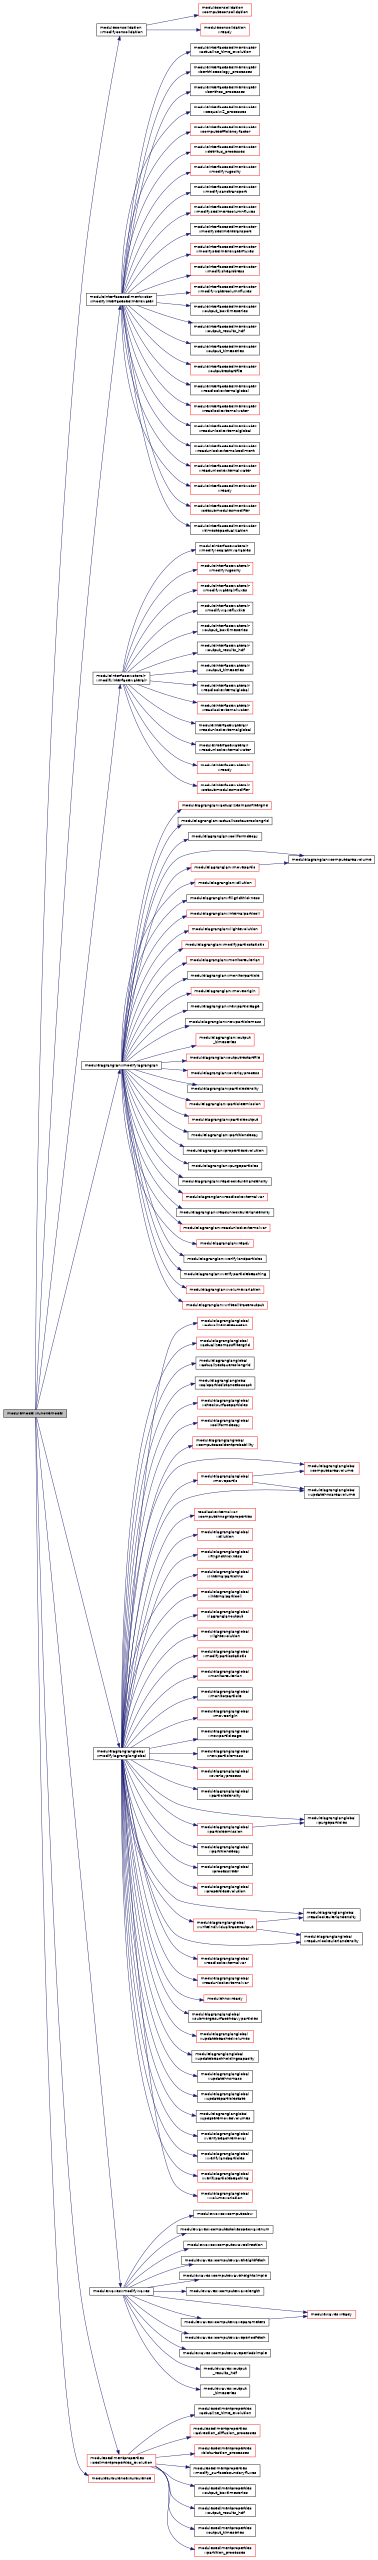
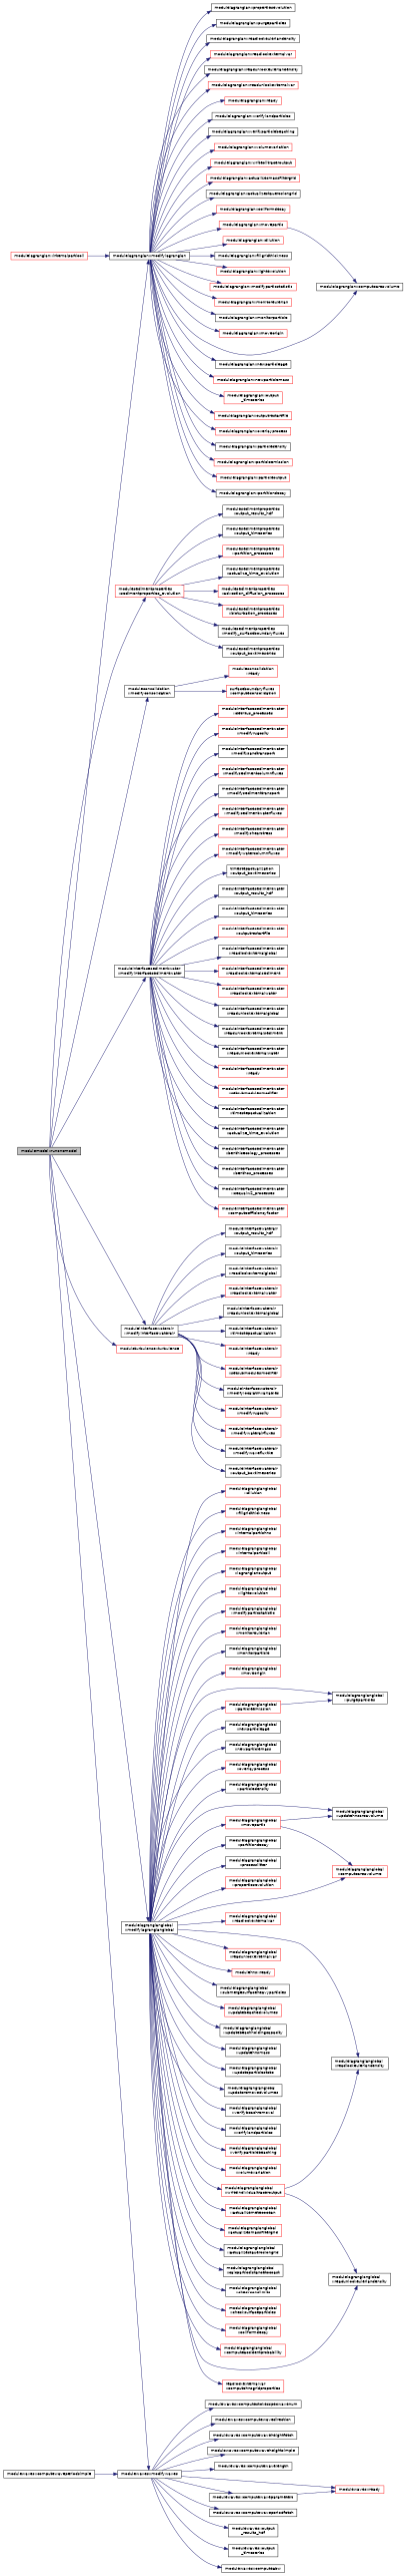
  digraph {
    rankdir=LR
    node [color=black fillcolor=white fontname=Helvetica fontsize=10 shape=record style=filled]
    edge [color=midnightblue fontname=Helvetica fontsize=10 labelfontname=Helvetica labelfontsize=10 style=solid]
    n1 [fillcolor=grey75 fontcolor=black height=0.2 label="modulemodel::runonemodel" width=0.4]
    n2 [height=0.2 label="moduleconsolidation\l::modifyconsolidation" width=0.4]
    n3 [height=0.2 label="moduleinterfacesedimentwater\l::modifyinterfacesedimentwater" width=0.4]
    n4 [height=0.2 label="moduleinterfacewaterair\l::modifyinterfacewaterair" width=0.4]
    n5 [height=0.2 label="modulelagrangian::modifylagrangian" width=0.4]
    n6 [height=0.2 label="modulelagrangianglobal\l::modifylagrangianglobal" width=0.4]
    n7 [height=0.2 label="modulewaves::modifywaves" width=0.4]
    n8 [color=red height=0.2 label="modulesedimentproperties\l::sedimentproperties_evolution" width=0.4]
    n9 [color=red height=0.2 label="moduleturbulence::turbulence" width=0.4]
-   n10 [color=red height=0.2 label="moduleconsolidation\l::computeconsolidation" width=0.4]
+   n10 [color=red height=0.2 label="surfaceboundaryfluxes\l::computeconsolidation" width=0.4]
    n11 [color=red height=0.2 label="moduleconsolidation\l::ready" width=0.4]
    n12 [height=0.2 label="moduleinterfacesedimentwater\l::actualize_time_evolution" width=0.4]
    n13 [height=0.2 label="moduleinterfacesedimentwater\l::benthicecology_processes" width=0.4]
    n14 [height=0.2 label="moduleinterfacesedimentwater\l::benthos_processes" width=0.4]
    n15 [height=0.2 label="moduleinterfacesedimentwater\l::cequalw2_processes" width=0.4]
    n16 [color=red height=0.2 label="moduleinterfacesedimentwater\l::computeefficiencyfactor" width=0.4]
    n17 [color=red height=0.2 label="moduleinterfacesedimentwater\l::detritus_processes" width=0.4]
    n18 [color=red height=0.2 label="moduleinterfacesedimentwater\l::modifyrugosity" width=0.4]
    n19 [height=0.2 label="moduleinterfacesedimentwater\l::modifysandtransport" width=0.4]
    n20 [color=red height=0.2 label="moduleinterfacesedimentwater\l::modifysedimentcolumnfluxes" width=0.4]
    n21 [height=0.2 label="moduleinterfacesedimentwater\l::modifysedimenttransport" width=0.4]
    n22 [color=red height=0.2 label="moduleinterfacesedimentwater\l::modifysedimentwaterfluxes" width=0.4]
    n23 [color=red height=0.2 label="moduleinterfacesedimentwater\l::modifyshearstress" width=0.4]
    n24 [color=red height=0.2 label="moduleinterfacesedimentwater\l::modifywatercolumnfluxes" width=0.4]
-   n25 [height=0.2 label="moduleinterfacesedimentwater\l::output_boxtimeseries" width=0.4]
+   n25 [height=0.2 label="timestepactualization\l::output_boxtimeseries" width=0.4]
    n26 [height=0.2 label="moduleinterfacesedimentwater\l::output_results_hdf" width=0.4]
    n27 [height=0.2 label="moduleinterfacesedimentwater\l::output_timeseries" width=0.4]
    n28 [color=red height=0.2 label="moduleinterfacesedimentwater\l::outputrestartfile" width=0.4]
    n29 [height=0.2 label="moduleinterfacesedimentwater\l::readlockexternalglobal" width=0.4]
+   n30 [color=red height=0.2 label="moduleinterfacesedimentwater\l::readlockexternalsediment" width=0.4]
    n31 [color=red height=0.2 label="moduleinterfacesedimentwater\l::readlockexternalwater" width=0.4]
    n32 [height=0.2 label="moduleinterfacesedimentwater\l::readunlockexternalglobal" width=0.4]
    n33 [height=0.2 label="moduleinterfacesedimentwater\l::readunlockexternalsediment" width=0.4]
-   n34 [color=red height=0.2 label="moduleinterfacesedimentwater\l::readunlockexternalwater" width=0.4]
+   n34 [height=0.2 label="moduleinterfacesedimentwater\l::readunlockexternalwater" width=0.4]
    n35 [color=red height=0.2 label="moduleinterfacesedimentwater\l::ready" width=0.4]
    n36 [color=red height=0.2 label="moduleinterfacesedimentwater\l::setsubmodulesmodifier" width=0.4]
    n37 [height=0.2 label="moduleinterfacesedimentwater\l::timestepactualization" width=0.4]
    n38 [height=0.2 label="moduleinterfacewaterair\l::modifylocalatmvariables" width=0.4]
    n39 [color=red height=0.2 label="moduleinterfacewaterair\l::modifyrugosity" width=0.4]
    n40 [color=red height=0.2 label="moduleinterfacewaterair\l::modifywaterairfluxes" width=0.4]
    n41 [height=0.2 label="moduleinterfacewaterair\l::modifywavefluxtke" width=0.4]
    n42 [height=0.2 label="moduleinterfacewaterair\l::output_boxtimeseries" width=0.4]
    n43 [height=0.2 label="moduleinterfacewaterair\l::output_results_hdf" width=0.4]
    n44 [height=0.2 label="moduleinterfacewaterair\l::output_timeseries" width=0.4]
    n45 [height=0.2 label="moduleinterfacewaterair\l::readlockexternalglobal" width=0.4]
    n46 [color=red height=0.2 label="moduleinterfacewaterair\l::readlockexternalwater" width=0.4]
    n47 [height=0.2 label="moduleinterfacewaterair\l::readunlockexternalglobal" width=0.4]
-   n48 [height=0.2 label="moduleinterfacewaterair\l::readunlockexternalwater" width=0.4]
+   n48 [height=0.2 label="moduleinterfacewaterair\l::timestepactualization" width=0.4]
    n49 [color=red height=0.2 label="moduleinterfacewaterair\l::ready" width=0.4]
    n50 [color=red height=0.2 label="moduleinterfacewaterair\l::setsubmodulesmodifier" width=0.4]
    n51 [color=red height=0.2 label="modulelagrangian::actualizesmassfiltergrid" width=0.4]
    n52 [height=0.2 label="modulelagrangian::actualizestauerosiongrid" width=0.4]
-   n53 [height=0.2 label="modulelagrangian::coliformdecay" width=0.4]
+   n53 [color=red height=0.2 label="modulelagrangian::coliformdecay" width=0.4]
    n54 [height=0.2 label="modulelagrangian::computeareavolume" width=0.4]
    n55 [color=red height=0.2 label="modulelagrangian::dilution" width=0.4]
    n56 [height=0.2 label="modulelagrangian::fillgridthickness" width=0.4]
    n57 [color=red height=0.2 label="modulelagrangian::internalparticoil" width=0.4]
    n58 [color=red height=0.2 label="modulelagrangian::lightevolution" width=0.4]
    n59 [color=red height=0.2 label="modulelagrangian::modifyparticstatistic" width=0.4]
    n60 [color=red height=0.2 label="modulelagrangian::monitoreulerian" width=0.4]
    n61 [height=0.2 label="modulelagrangian::monitorparticle" width=0.4]
    n62 [color=red height=0.2 label="modulelagrangian::moveorigin" width=0.4]
    n63 [color=red height=0.2 label="modulelagrangian::movepartic" width=0.4]
    n64 [height=0.2 label="modulelagrangian::newparticleage" width=0.4]
-   n65 [height=0.2 label="modulelagrangian::newparticlemass" width=0.4]
+   n65 [color=red height=0.2 label="modulelagrangian::newparticlemass" width=0.4]
    n66 [color=red height=0.2 label="modulelagrangian::output\l_timeseries" width=0.4]
    n67 [color=red height=0.2 label="modulelagrangian::outputrestartfile" width=0.4]
    n68 [color=red height=0.2 label="modulelagrangian::overlayprocess" width=0.4]
    n69 [height=0.2 label="modulelagrangian::particledensity" width=0.4]
    n70 [color=red height=0.2 label="modulelagrangian::particleemission" width=0.4]
    n71 [color=red height=0.2 label="modulelagrangian::particleoutput" width=0.4]
    n72 [height=0.2 label="modulelagrangian::partitiondecay" width=0.4]
    n73 [height=0.2 label="modulelagrangian::propertiesevolution" width=0.4]
    n74 [height=0.2 label="modulelagrangian::purgeparticles" width=0.4]
    n75 [height=0.2 label="modulelagrangian::readlockeuleriandensity" width=0.4]
    n76 [color=red height=0.2 label="modulelagrangian::readlockexternalvar" width=0.4]
    n77 [height=0.2 label="modulelagrangian::readunlockeuleriandensity" width=0.4]
    n78 [color=red height=0.2 label="modulelagrangian::readunlockexternalvar" width=0.4]
    n79 [color=red height=0.2 label="modulelagrangian::ready" width=0.4]
    n80 [height=0.2 label="modulelagrangian::verifylandparticles" width=0.4]
    n81 [height=0.2 label="modulelagrangian::verifyparticlebeaching" width=0.4]
    n82 [color=red height=0.2 label="modulelagrangian::volumevariation" width=0.4]
    n83 [color=red height=0.2 label="modulelagrangian::writeoiltraceroutput" width=0.4]
    n84 [color=red height=0.2 label="modulelagrangianglobal\l::actualizemeteoocean" width=0.4]
    n85 [color=red height=0.2 label="modulelagrangianglobal\l::actualizesmassfiltergrid" width=0.4]
    n86 [height=0.2 label="modulelagrangianglobal\l::actualizestauerosiongrid" width=0.4]
    n87 [height=0.2 label="modulelagrangianglobal\l::calcparticdistancetocoast" width=0.4]
+   n88 [height=0.2 label="modulelagrangianglobal\l::checkconclimits" width=0.4]
    n89 [color=red height=0.2 label="modulelagrangianglobal\l::checksurfaceparticles" width=0.4]
    n90 [color=red height=0.2 label="modulelagrangianglobal\l::coliformdecay" width=0.4]
    n91 [color=red height=0.2 label="modulelagrangianglobal\l::computeaccidentprobability" width=0.4]
    n92 [color=red height=0.2 label="modulelagrangianglobal\l::computeareavolume" width=0.4]
    n93 [color=red height=0.2 label="readlockexternalvar\l::computehnsgridproperties" width=0.4]
    n94 [color=red height=0.2 label="modulelagrangianglobal\l::dilution" width=0.4]
    n95 [color=red height=0.2 label="modulelagrangianglobal\l::fillgridthickness" width=0.4]
    n96 [color=red height=0.2 label="modulelagrangianglobal\l::internalpartichns" width=0.4]
    n97 [color=red height=0.2 label="modulelagrangianglobal\l::internalparticoil" width=0.4]
    n98 [color=red height=0.2 label="modulelagrangianglobal\l::lagrangianoutput" width=0.4]
    n99 [color=red height=0.2 label="modulelagrangianglobal\l::lightevolution" width=0.4]
    n100 [color=red height=0.2 label="modulelagrangianglobal\l::modifyparticstatistic" width=0.4]
    n101 [color=red height=0.2 label="modulelagrangianglobal\l::monitoreulerian" width=0.4]
    n102 [height=0.2 label="modulelagrangianglobal\l::monitorparticle" width=0.4]
    n103 [color=red height=0.2 label="modulelagrangianglobal\l::moveorigin" width=0.4]
    n104 [color=red height=0.2 label="modulelagrangianglobal\l::movepartic" width=0.4]
    n105 [height=0.2 label="modulelagrangianglobal\l::updatehnsareavolume" width=0.4]
    n106 [height=0.2 label="modulelagrangianglobal\l::newparticleage" width=0.4]
    n107 [height=0.2 label="modulelagrangianglobal\l::newparticlemass" width=0.4]
    n108 [color=red height=0.2 label="modulelagrangianglobal\l::overlayprocess" width=0.4]
    n109 [height=0.2 label="modulelagrangianglobal\l::particledensity" width=0.4]
    n110 [color=red height=0.2 label="modulelagrangianglobal\l::particleemission" width=0.4]
    n111 [height=0.2 label="modulelagrangianglobal\l::purgeparticles" width=0.4]
    n112 [height=0.2 label="modulelagrangianglobal\l::partitiondecay" width=0.4]
    n113 [height=0.2 label="modulelagrangianglobal\l::processlitter" width=0.4]
    n114 [color=red height=0.2 label="modulelagrangianglobal\l::propertiesevolution" width=0.4]
    n115 [height=0.2 label="modulelagrangianglobal\l::readlockeuleriandensity" width=0.4]
    n116 [color=red height=0.2 label="modulelagrangianglobal\l::readlockexternalvar" width=0.4]
    n117 [height=0.2 label="modulelagrangianglobal\l::readunlockeuleriandensity" width=0.4]
    n118 [color=red height=0.2 label="modulelagrangianglobal\l::readunlockexternalvar" width=0.4]
    n119 [color=red height=0.2 label="modulehns::ready" width=0.4]
    n120 [height=0.2 label="modulelagrangianglobal\l::submergesurfaceheavyparticles" width=0.4]
    n121 [color=red height=0.2 label="modulelagrangianglobal\l::updatebeachedvolumes" width=0.4]
    n122 [height=0.2 label="modulelagrangianglobal\l::updatebeachholdingcapacity" width=0.4]
    n123 [height=0.2 label="modulelagrangianglobal\l::updatehnsmass" width=0.4]
    n124 [height=0.2 label="modulelagrangianglobal\l::updateparticlestate" width=0.4]
    n125 [height=0.2 label="modulelagrangianglobal\l::updateremovedvolumes" width=0.4]
    n126 [height=0.2 label="modulelagrangianglobal\l::verifybeachremoval" width=0.4]
    n127 [height=0.2 label="modulelagrangianglobal\l::verifylandparticles" width=0.4]
    n128 [color=red height=0.2 label="modulelagrangianglobal\l::verifyparticlebeaching" width=0.4]
    n129 [color=red height=0.2 label="modulelagrangianglobal\l::volumevariation" width=0.4]
    n130 [color=red height=0.2 label="modulelagrangianglobal\l::writeindividualtraceroutput" width=0.4]
    n131 [height=0.2 label="modulewaves::computeabw" width=0.4]
    n132 [height=0.2 label="modulewaves::computestokesspecwavenum" width=0.4]
    n133 [height=0.2 label="modulewaves::computewavedirection" width=0.4]
    n134 [height=0.2 label="modulewaves::computewaveheightfetch" width=0.4]
    n135 [height=0.2 label="modulewaves::computewaveheightsimple" width=0.4]
    n136 [height=0.2 label="modulewaves::computewavelength" width=0.4]
    n137 [height=0.2 label="modulewaves::computewaveparameters" width=0.4]
    n138 [color=red height=0.2 label="modulewaves::ready" width=0.4]
    n139 [height=0.2 label="modulewaves::computewaveperiodfetch" width=0.4]
    n140 [height=0.2 label="modulewaves::computewaveperiodsimple" width=0.4]
    n141 [height=0.2 label="modulewaves::output\l_results_hdf" width=0.4]
    n142 [height=0.2 label="modulewaves::output\l_timeseries" width=0.4]
    n143 [height=0.2 label="modulesedimentproperties\l::actualize_time_evolution" width=0.4]
    n144 [color=red height=0.2 label="modulesedimentproperties\l::advection_diffusion_processes" width=0.4]
    n145 [color=red height=0.2 label="modulesedimentproperties\l::bioturbation_processes" width=0.4]
    n146 [height=0.2 label="modulesedimentproperties\l::modify_surfaceboundaryfluxes" width=0.4]
    n147 [height=0.2 label="modulesedimentproperties\l::output_boxtimeseries" width=0.4]
    n148 [height=0.2 label="modulesedimentproperties\l::output_results_hdf" width=0.4]
    n149 [height=0.2 label="modulesedimentproperties\l::output_timeseries" width=0.4]
    n150 [color=red height=0.2 label="modulesedimentproperties\l::partition_processes" width=0.4]
    n1 -> n2
    n1 -> n3
    n1 -> n4
    n1 -> n5
    n1 -> n6
    n1 -> n7
    n1 -> n8
    n1 -> n9
    n2 -> n10
    n2 -> n11
    n3 -> n12
    n3 -> n13
    n3 -> n14
    n3 -> n15
    n3 -> n16
    n3 -> n17
    n3 -> n18
    n3 -> n19
    n3 -> n20
    n3 -> n21
    n3 -> n22
    n3 -> n23
    n3 -> n24
    n3 -> n25
    n3 -> n26
    n3 -> n27
    n3 -> n28
    n3 -> n29
+   n3 -> n30
    n3 -> n31
    n3 -> n32
    n3 -> n33
    n3 -> n34
    n3 -> n35
    n3 -> n36
    n3 -> n37
    n4 -> n38
    n4 -> n39
    n4 -> n40
    n4 -> n41
    n4 -> n42
    n4 -> n43
    n4 -> n44
    n4 -> n45
    n4 -> n46
    n4 -> n47
    n4 -> n48
    n4 -> n49
    n4 -> n50
    n5 -> n51
    n5 -> n52
    n5 -> n53
    n5 -> n54
    n5 -> n55
    n5 -> n56
-   n5 -> n57
+   n57 -> n5
    n5 -> n58
    n5 -> n59
    n5 -> n60
    n5 -> n61
    n5 -> n62
    n5 -> n63
    n5 -> n64
    n5 -> n65
    n5 -> n66
    n5 -> n67
    n5 -> n68
    n5 -> n69
    n5 -> n70
    n5 -> n71
    n5 -> n72
    n5 -> n73
    n5 -> n74
    n5 -> n75
    n5 -> n76
    n5 -> n77
    n5 -> n78
    n5 -> n79
    n5 -> n80
    n5 -> n81
    n5 -> n82
    n5 -> n83
    n6 -> n84
    n6 -> n85
    n6 -> n86
    n6 -> n87
+   n6 -> n88
    n6 -> n89
    n6 -> n90
    n6 -> n91
    n6 -> n92
    n6 -> n93
    n6 -> n94
    n6 -> n95
    n6 -> n96
    n6 -> n97
    n6 -> n98
    n6 -> n99
    n6 -> n100
    n6 -> n101
    n6 -> n102
    n6 -> n103
    n6 -> n104
    n6 -> n105
    n6 -> n106
    n6 -> n107
    n6 -> n108
    n6 -> n109
    n6 -> n110
    n6 -> n111
    n6 -> n112
    n6 -> n113
    n6 -> n114
    n6 -> n115
    n6 -> n116
    n6 -> n117
    n6 -> n118
    n6 -> n119
    n6 -> n120
    n6 -> n121
    n6 -> n122
    n6 -> n123
    n6 -> n124
    n6 -> n125
    n6 -> n126
    n6 -> n127
    n6 -> n128
    n6 -> n129
    n6 -> n130
    n7 -> n131
    n7 -> n132
    n7 -> n133
    n7 -> n134
    n7 -> n135
    n7 -> n136
    n7 -> n137
    n7 -> n138
    n7 -> n139
-   n7 -> n140
+   n140 -> n7
    n7 -> n141
    n7 -> n142
    n8 -> n143
    n8 -> n144
    n8 -> n145
    n8 -> n146
    n8 -> n147
    n8 -> n148
    n8 -> n149
    n8 -> n150
    n63 -> n54
    n104 -> n92
    n104 -> n105
    n110 -> n111
    n130 -> n115
    n130 -> n117
    n137 -> n138
  }
